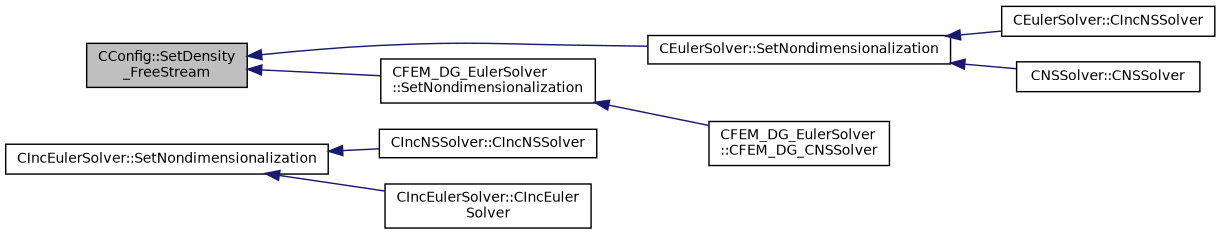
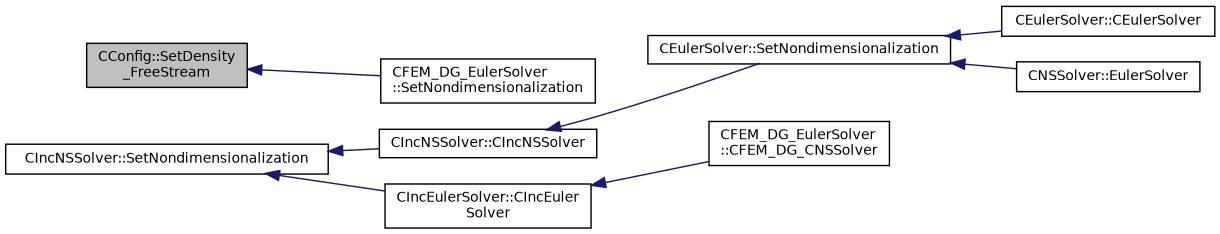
  digraph {
    rankdir=LR
    node [color=black fillcolor=white fontname=Helvetica fontsize=10 shape=record style=filled]
    edge [color=midnightblue dir=back fontname=Helvetica fontsize=10 labelfontname=Helvetica labelfontsize=10 style=solid]
    n1 [fillcolor=grey75 fontcolor=black height=0.2 label="CConfig::SetDensity\l_FreeStream" width=0.4]
    n2 [height=0.2 label="CEulerSolver::SetNondimensionalization" width=0.4]
    n3 [height=0.2 label="CFEM_DG_EulerSolver\l::SetNondimensionalization" width=0.4]
-   n4 [height=0.2 label="CEulerSolver::CIncNSSolver" width=0.4]
-   n5 [height=0.2 label="CNSSolver::CNSSolver" width=0.4]
+   n4 [height=0.2 label="CEulerSolver::CEulerSolver" width=0.4]
+   n5 [height=0.2 label="CNSSolver::EulerSolver" width=0.4]
    n6 [height=0.2 label="CFEM_DG_EulerSolver\l::CFEM_DG_CNSSolver" width=0.4]
-   n7 [height=0.2 label="CIncEulerSolver::SetNondimensionalization" width=0.4]
+   n7 [height=0.2 label="CIncNSSolver::SetNondimensionalization" width=0.4]
    n8 [height=0.2 label="CIncEulerSolver::CIncEuler\lSolver" width=0.4]
    n9 [height=0.2 label="CIncNSSolver::CIncNSSolver" width=0.4]
-   n1 -> n2
+   n9 -> n2
    n1 -> n3
    n2 -> n4
    n2 -> n5
-   n3 -> n6
+   n8 -> n6
    n7 -> n8
    n7 -> n9
  }
